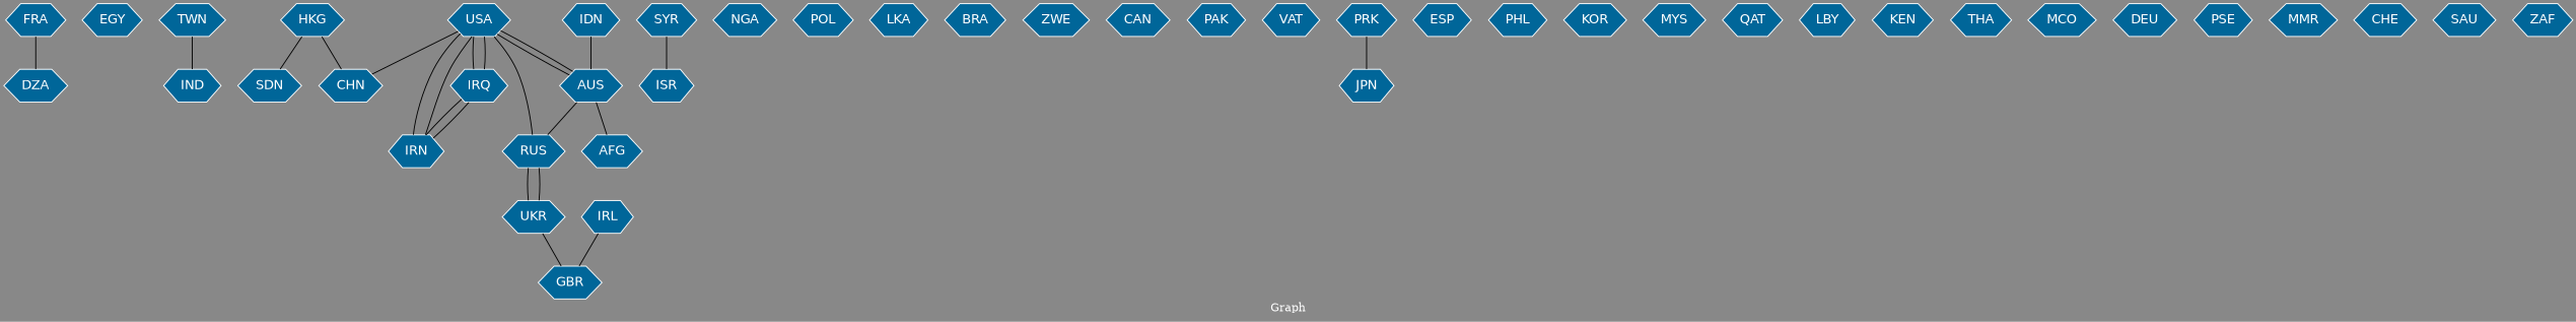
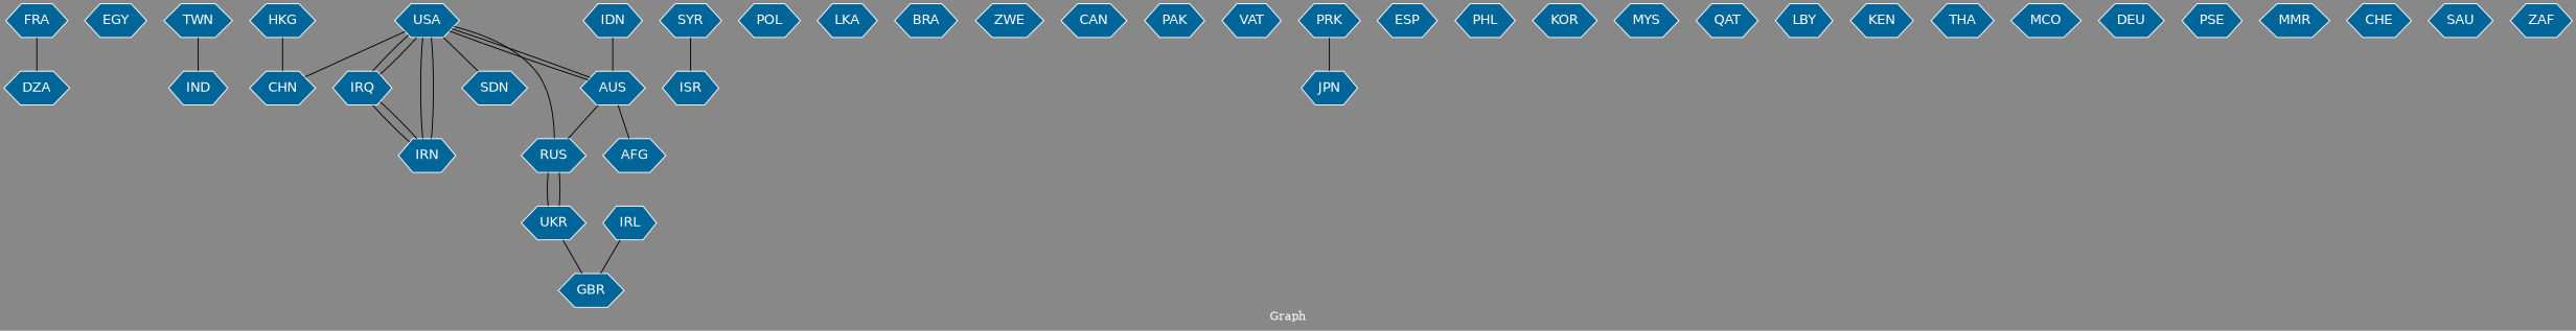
  graph {
    bgcolor="#888888"
    fontcolor=white
    fontsize=12
    label="Graph"
    node [color=white fillcolor="#006699" fontcolor=white fontname=Helvetica shape=hexagon style=filled]
    edge [arrowhead=open color=black fontcolor=white fontname=Courier fontsize=12 weight=1]
    n1 [label=FRA]
    n2 [label=DZA]
    n3 [label=EGY]
    n4 [label=IND]
    n5 [label=USA]
    n6 [label=CHN]
    n7 [label=IRQ]
    n8 [label=IRN]
    n9 [label=SDN]
    n10 [label=AUS]
    n11 [label=RUS]
    n12 [label=AFG]
    n13 [label=UKR]
    n14 [label=GBR]
    n15 [label=SYR]
    n16 [label=ISR]
-   n17 [label=NGA]
    n18 [label=POL]
    n19 [label=LKA]
    n20 [label=BRA]
    n21 [label=ZWE]
    n22 [label=IDN]
    n23 [label=CAN]
    n24 [label=PAK]
    n25 [label=VAT]
    n26 [label=HKG]
    n27 [label=PRK]
    n28 [label=JPN]
    n29 [label=ESP]
    n30 [label=IRL]
    n31 [label=PHL]
    n32 [label=KOR]
    n33 [label=MYS]
    n34 [label=QAT]
    n35 [label=LBY]
    n36 [label=KEN]
    n37 [label=THA]
    n38 [label=MCO]
    n39 [label=DEU]
    n40 [label=PSE]
    n41 [label=TWN]
    n42 [label=MMR]
    n43 [label=CHE]
    n44 [label=SAU]
    n45 [label=ZAF]
    n1 -- n2
    n5 -- n6
    n5 -- n7 [weight=3]
    n5 -- n8 [weight=3]
-   n26 -- n9
+   n5 -- n9
    n5 -- n10 [weight=2]
    n7 -- n5 [weight=3]
    n7 -- n8 [weight=2]
    n8 -- n5 [weight=3]
    n8 -- n7
    n10 -- n5 [weight=2]
    n10 -- n11
    n10 -- n12
    n11 -- n5 [weight=2]
    n11 -- n13 [weight=6]
    n13 -- n11 [weight=3]
    n13 -- n14
    n15 -- n16
    n22 -- n10
    n26 -- n6
    n27 -- n28
    n30 -- n14
    n41 -- n4
  }
